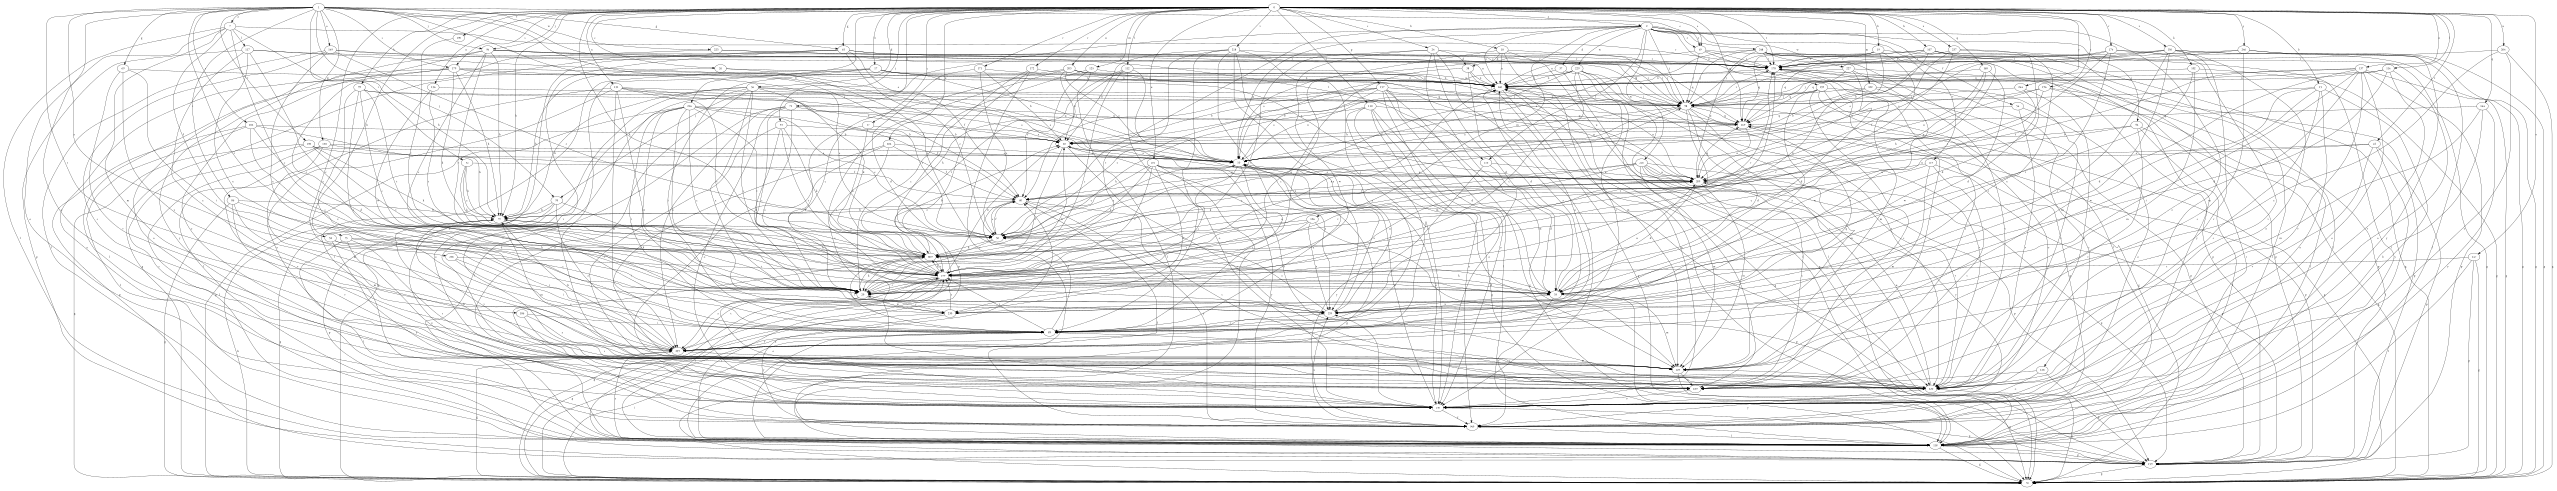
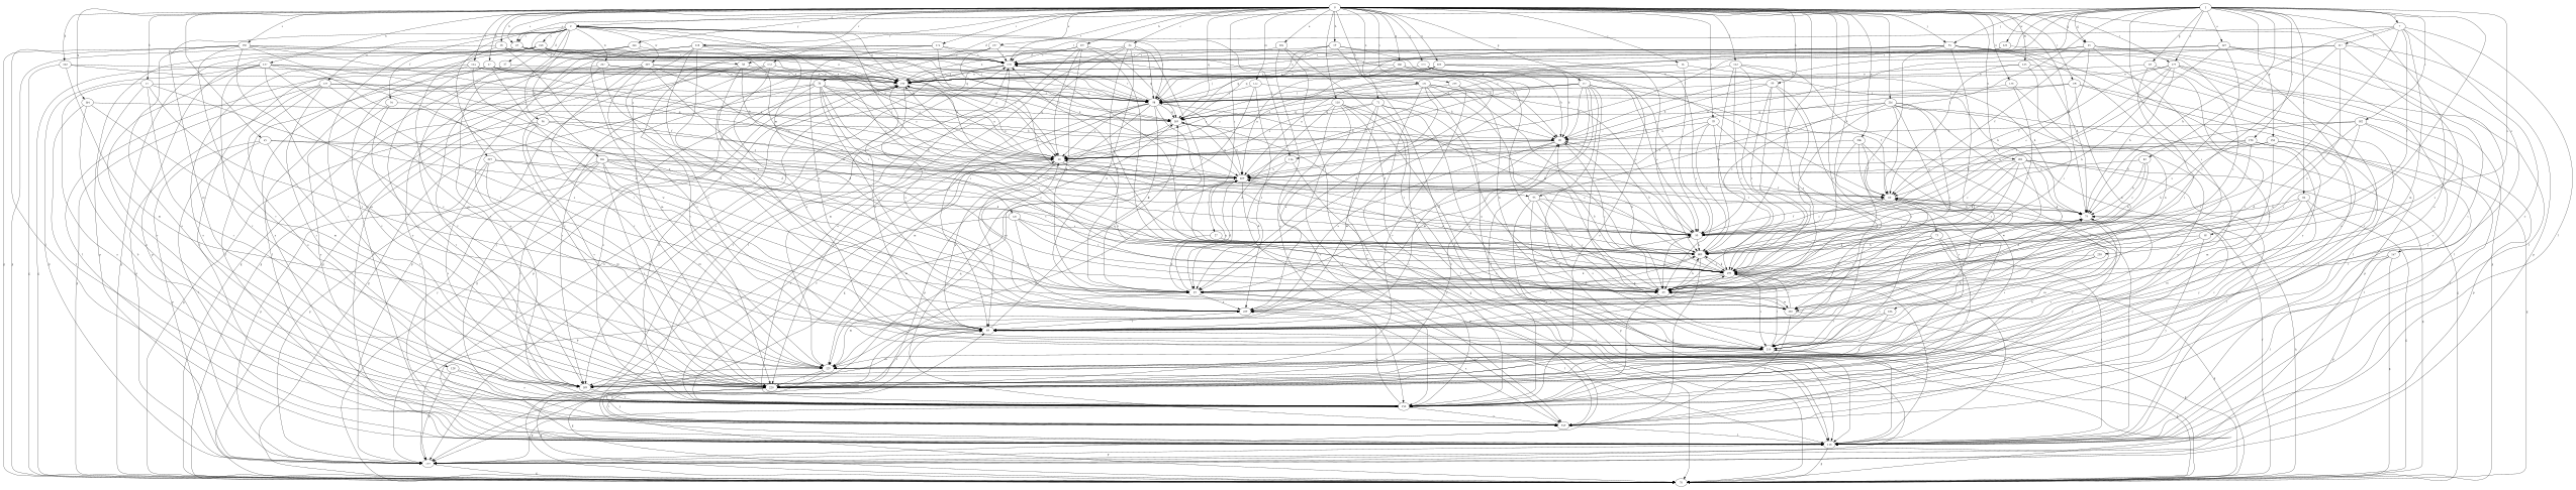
  strict digraph {
    fontname="EB Garamond"
    node [fontname="EB Garamond"]
    edge [fontname="EB Garamond"]
    0
    2
    15
    17
    18
    19
    24
    26
    27
    36
    45
    49
    65
    71
    73
    79
    93
    94
    99
    102
    107
    n22 [label=809]
    110
    112
    114
    122
    125
    131
    136
    137
    147
    157
    164
    168
    169
    171
    172
    174
    178
    179
-   190
    196
    201
    203
    204
    206
    216
    218
    237
    244
    246
    250
    259
    10
    95
    116
    37
    50
    54
    96
    98
    126
    128
    139
    140
    219
    226
    227
    229
    248
    150
    89
    189
    230
    n75 [label=949]
    118
    220
    29
    129
    38
    70
    39
    199
    20
    239
    209
    159
    60
    1
    7
    69
    82
    86
    149
    158
    182
    186
    198
    223
    238
    58
    117
    0 -> 2 [label=a]
    0 -> 15 [label=b]
    0 -> 17 [label=b]
    0 -> 18 [label=b]
    0 -> 19 [label=b]
    0 -> 24 [label=c]
    0 -> 26 [label=c]
    0 -> 27 [label=c]
    0 -> 36 [label=d]
    0 -> 45 [label=e]
    0 -> 49 [label=e]
    0 -> 65 [label=g]
    0 -> 71 [label=h]
    0 -> 73 [label=h]
    0 -> 79 [label=h]
    0 -> 93 [label=j]
    0 -> 94 [label=j]
    0 -> 99 [label=k]
    0 -> 102 [label=k]
    0 -> 107 [label=k]
    0 -> n22 [label=k]
    0 -> 110 [label=l]
    0 -> 112 [label=l]
    0 -> 114 [label=l]
    0 -> 122 [label=m]
    0 -> 125 [label=m]
    0 -> 131 [label=n]
    0 -> 136 [label=n]
    0 -> 137 [label=n]
    0 -> 147 [label=o]
    0 -> 157 [label=p]
    0 -> 164 [label=q]
    0 -> 168 [label=q]
    0 -> 169 [label=q]
    0 -> 171 [label=r]
    0 -> 172 [label=r]
    0 -> 174 [label=r]
    0 -> 178 [label=r]
    0 -> 179 [label=s]
-   0 -> 190 [label=t]
    0 -> 196 [label=t]
    0 -> 201 [label=u]
    0 -> 203 [label=u]
    0 -> 204 [label=u]
    0 -> 206 [label=u]
    0 -> 216 [label=v]
    0 -> 218 [label=v]
    0 -> 237 [label=x]
    0 -> 244 [label=y]
    0 -> 246 [label=y]
    0 -> 250 [label=z]
    0 -> 259 [label=z]
    2 -> 49 [label=e]
    2 -> 10 [label=a]
    2 -> 95 [label=j]
    2 -> 116 [label=l]
    2 -> 37 [label=d]
    2 -> 50 [label=e]
    2 -> 54 [label=f]
    2 -> 96 [label=j]
    2 -> 98 [label=j]
    2 -> 126 [label=m]
    2 -> 128 [label=m]
    2 -> 139 [label=n]
    2 -> 140 [label=n]
    2 -> 219 [label=v]
    2 -> 226 [label=w]
    2 -> 227 [label=w]
    2 -> 229 [label=w]
    2 -> 248 [label=y]
    15 -> 98 [label=j]
    15 -> 150 [label=o]
    15 -> 89 [label=i]
    15 -> 189 [label=s]
    15 -> 230 [label=w]
    15 -> n75 [label=y]
    17 -> 169 [label=q]
    17 -> 10 [label=a]
    17 -> 140 [label=n]
    17 -> 89 [label=i]
    17 -> 118 [label=l]
    17 -> 220 [label=v]
    18 -> 98 [label=j]
    18 -> 140 [label=n]
    18 -> 29 [label=c]
    18 -> 129 [label=m]
    18 -> 38 [label=d]
    18 -> 70 [label=g]
    19 -> n22 [label=k]
    19 -> 169 [label=q]
    19 -> 178 [label=r]
    19 -> 98 [label=j]
    19 -> 118 [label=l]
    19 -> 29 [label=c]
    24 -> 98 [label=j]
    24 -> 150 [label=o]
    24 -> 89 [label=i]
    24 -> 230 [label=w]
    24 -> 38 [label=d]
    24 -> 39 [label=d]
    24 -> 199 [label=t]
    26 -> 79 [label=h]
    26 -> 50 [label=e]
    26 -> 140 [label=n]
    27 -> n22 [label=k]
    27 -> 39 [label=d]
-   27 -> 20 [label=b]
    36 -> 79 [label=h]
    36 -> n22 [label=k]
    36 -> 10 [label=a]
    36 -> 98 [label=j]
    36 -> 150 [label=o]
    36 -> 189 [label=s]
    36 -> 29 [label=c]
    36 -> 70 [label=g]
    36 -> 239 [label=x]
    45 -> 10 [label=a]
    45 -> 118 [label=l]
    45 -> 220 [label=v]
    45 -> 209 [label=u]
    45 -> 159 [label=p]
    49 -> 178 [label=r]
    49 -> 10 [label=a]
    49 -> 98 [label=j]
    49 -> 189 [label=s]
    49 -> 159 [label=p]
    65 -> 178 [label=r]
    65 -> 50 [label=e]
    65 -> 98 [label=j]
    65 -> 150 [label=o]
    65 -> 220 [label=v]
    65 -> 70 [label=g]
    65 -> 60 [label=f]
    71 -> 169 [label=q]
    71 -> 259 [label=z]
    71 -> 10 [label=a]
    71 -> 150 [label=o]
    71 -> 118 [label=l]
    71 -> 29 [label=c]
    71 -> 239 [label=x]
    73 -> n22 [label=k]
    73 -> 150 [label=o]
    73 -> 189 [label=s]
    73 -> 118 [label=l]
    73 -> 29 [label=c]
    79 -> 50 [label=e]
    79 -> 89 [label=i]
    79 -> 220 [label=v]
    79 -> 129 [label=m]
    93 -> n22 [label=k]
    93 -> 220 [label=v]
    93 -> 39 [label=d]
    93 -> 199 [label=t]
    93 -> 20 [label=b]
    94 -> 79 [label=h]
    94 -> 169 [label=q]
    94 -> 178 [label=r]
    94 -> 140 [label=n]
    94 -> 150 [label=o]
    94 -> n75 [label=y]
    94 -> 29 [label=c]
    94 -> 199 [label=t]
    99 -> 259 [label=z]
    99 -> 98 [label=j]
    99 -> 89 [label=i]
    99 -> 29 [label=c]
    99 -> 199 [label=t]
    99 -> 20 [label=b]
    102 -> 140 [label=n]
    102 -> 129 [label=m]
    102 -> 70 [label=g]
    102 -> 199 [label=t]
    107 -> 169 [label=q]
    107 -> 178 [label=r]
    107 -> 10 [label=a]
    107 -> 140 [label=n]
    107 -> 118 [label=l]
    107 -> 29 [label=c]
    107 -> 39 [label=d]
    n22 -> 178 [label=r]
    n22 -> 89 [label=i]
    n22 -> n75 [label=y]
    n22 -> 199 [label=t]
    n22 -> 20 [label=b]
    n22 -> 209 [label=u]
    110 -> n22 [label=k]
    110 -> 169 [label=q]
    110 -> 259 [label=z]
    110 -> 150 [label=o]
    110 -> n75 [label=y]
    110 -> 70 [label=g]
    110 -> 39 [label=d]
    112 -> n22 [label=k]
    112 -> 140 [label=n]
    112 -> 150 [label=o]
    112 -> 29 [label=c]
    112 -> 199 [label=t]
    112 -> 239 [label=x]
    114 -> 98 [label=j]
    114 -> 140 [label=n]
    114 -> 150 [label=o]
    114 -> 220 [label=v]
    114 -> 39 [label=d]
    122 -> 98 [label=j]
    122 -> 220 [label=v]
    122 -> 20 [label=b]
    122 -> 239 [label=x]
    125 -> 140 [label=n]
    125 -> 118 [label=l]
    125 -> 29 [label=c]
    125 -> 60 [label=f]
    131 -> 10 [label=a]
    131 -> 50 [label=e]
    131 -> 98 [label=j]
    131 -> 150 [label=o]
    131 -> 118 [label=l]
    131 -> 29 [label=c]
    131 -> 129 [label=m]
    131 -> 199 [label=t]
    136 -> 98 [label=j]
    136 -> 230 [label=w]
    136 -> 199 [label=t]
    137 -> 259 [label=z]
    137 -> 140 [label=n]
    137 -> 150 [label=o]
    137 -> 89 [label=i]
    137 -> 220 [label=v]
    137 -> 70 [label=g]
    137 -> 39 [label=d]
    137 -> 159 [label=p]
    137 -> 60 [label=f]
    147 -> 118 [label=l]
    147 -> 70 [label=g]
    147 -> 199 [label=t]
    147 -> 159 [label=p]
    157 -> 10 [label=a]
    157 -> 50 [label=e]
    157 -> 98 [label=j]
    157 -> 150 [label=o]
    157 -> 118 [label=l]
    157 -> 129 [label=m]
    157 -> 70 [label=g]
    157 -> 20 [label=b]
    157 -> 209 [label=u]
    157 -> 60 [label=f]
    164 -> 169 [label=q]
    164 -> 150 [label=b]
    164 -> n75 [label=y]
    164 -> 129 [label=m]
    168 -> 79 [label=h]
    168 -> 140 [label=n]
    168 -> 39 [label=d]
    168 -> 209 [label=u]
    169 -> 20 [label=b]
    169 -> 209 [label=u]
    169 -> 159 [label=p]
    171 -> 50 [label=e]
    171 -> 140 [label=n]
    171 -> 39 [label=d]
    171 -> 20 [label=b]
    172 -> 259 [label=z]
    172 -> 140 [label=n]
    172 -> n75 [label=y]
    172 -> 159 [label=p]
    174 -> 178 [label=r]
    174 -> 50 [label=e]
    174 -> 220 [label=v]
    174 -> 70 [label=g]
    174 -> 20 [label=b]
    174 -> 239 [label=x]
    178 -> 140 [label=n]
    178 -> 189 [label=s]
    178 -> 129 [label=m]
    178 -> 159 [label=p]
    179 -> 79 [label=h]
    179 -> n22 [label=k]
    179 -> 50 [label=e]
    179 -> 140 [label=n]
    179 -> 150 [label=o]
    179 -> n75 [label=y]
    179 -> 118 [label=l]
    179 -> 60 [label=f]
-   190 -> 199 [label=t]
    196 -> 98 [label=j]
    196 -> 230 [label=w]
    196 -> 118 [label=l]
    196 -> 209 [label=u]
    196 -> 159 [label=p]
    201 -> n22 [label=k]
    201 -> 50 [label=e]
    201 -> 230 [label=w]
    201 -> n75 [label=y]
    201 -> 118 [label=l]
    201 -> 70 [label=g]
    201 -> 199 [label=t]
    201 -> 209 [label=u]
    203 -> 10 [label=a]
    203 -> 98 [label=j]
    203 -> 140 [label=n]
    203 -> 150 [label=o]
    203 -> 29 [label=c]
    203 -> 20 [label=b]
    203 -> 209 [label=u]
    204 -> 178 [label=r]
    204 -> 259 [label=z]
    204 -> 150 [label=o]
    204 -> 70 [label=g]
    206 -> 259 [label=z]
    206 -> 10 [label=a]
    206 -> 220 [label=v]
    206 -> 199 [label=t]
    206 -> 60 [label=f]
    216 -> 169 [label=q]
    216 -> 50 [label=e]
    216 -> 150 [label=o]
    216 -> 89 [label=i]
    216 -> 230 [label=w]
    216 -> 29 [label=c]
    216 -> 70 [label=g]
    216 -> 199 [label=t]
-   216 -> 239 [label=x]
    216 -> 60 [label=f]
    218 -> 178 [label=r]
    218 -> 259 [label=z]
    218 -> 150 [label=o]
    218 -> 89 [label=i]
    218 -> 129 [label=m]
    218 -> 199 [label=t]
    218 -> 20 [label=b]
    218 -> 239 [label=x]
    237 -> 178 [label=r]
    237 -> 89 [label=i]
    237 -> 70 [label=g]
    237 -> 209 [label=u]
    237 -> 60 [label=f]
    244 -> 98 [label=j]
    244 -> 230 [label=w]
    244 -> 220 [label=v]
    246 -> 178 [label=r]
    246 -> 98 [label=j]
    246 -> 189 [label=s]
    246 -> n75 [label=y]
    246 -> 70 [label=g]
    250 -> 169 [label=q]
    250 -> 178 [label=r]
    250 -> 10 [label=a]
    250 -> 150 [label=o]
    250 -> 89 [label=i]
    250 -> 118 [label=l]
    250 -> 220 [label=v]
    250 -> 129 [label=m]
    250 -> 70 [label=g]
    259 -> 79 [label=h]
    259 -> 129 [label=m]
    259 -> 70 [label=g]
    259 -> 199 [label=t]
    10 -> 140 [label=n]
    10 -> 150 [label=o]
    10 -> 89 [label=i]
    10 -> 29 [label=c]
    10 -> 209 [label=u]
    95 -> 79 [label=h]
    95 -> 259 [label=z]
    95 -> 29 [label=c]
    95 -> 70 [label=g]
    95 -> 159 [label=p]
    116 -> n75 [label=y]
    116 -> 39 [label=d]
    116 -> 209 [label=u]
    37 -> 140 [label=n]
    37 -> 118 [label=l]
    37 -> 220 [label=v]
    50 -> n22 [label=k]
    50 -> 10 [label=a]
    50 -> 98 [label=j]
    50 -> 29 [label=c]
    50 -> 60 [label=f]
    54 -> 169 [label=q]
    54 -> 150 [label=o]
    54 -> 220 [label=v]
    96 -> 118 [label=l]
    96 -> 220 [label=v]
    96 -> 70 [label=g]
    96 -> 20 [label=b]
    96 -> 209 [label=u]
    98 -> 169 [label=q]
    98 -> 178 [label=r]
    98 -> 10 [label=a]
    98 -> 50 [label=e]
    98 -> 220 [label=v]
    98 -> 129 [label=m]
    98 -> 70 [label=g]
    98 -> 39 [label=d]
    98 -> 199 [label=t]
    126 -> 50 [label=e]
    126 -> 29 [label=c]
    126 -> 199 [label=t]
    126 -> 239 [label=x]
    126 -> 159 [label=p]
    128 -> 150 [label=o]
    128 -> 189 [label=s]
    128 -> 159 [label=p]
    139 -> 98 [label=j]
    139 -> 150 [label=o]
    139 -> 189 [label=s]
    139 -> 70 [label=g]
    139 -> 20 [label=b]
    139 -> 239 [label=x]
    139 -> 159 [label=p]
    140 -> 98 [label=j]
    140 -> 70 [label=g]
    140 -> 239 [label=x]
    140 -> 159 [label=p]
    219 -> 50 [label=e]
    219 -> 189 [label=s]
    219 -> 129 [label=m]
    219 -> 209 [label=u]
    219 -> 159 [label=p]
    226 -> n22 [label=k]
    226 -> 50 [label=e]
    226 -> 189 [label=s]
    226 -> n75 [label=y]
    226 -> 220 [label=v]
    226 -> 129 [label=m]
    226 -> 199 [label=t]
    226 -> 209 [label=u]
    226 -> 159 [label=p]
    227 -> 169 [label=q]
    227 -> 140 [label=n]
    227 -> 118 [label=l]
    227 -> 220 [label=v]
    227 -> 39 [label=d]
    229 -> 259 [label=z]
    229 -> 10 [label=a]
    229 -> 140 [label=n]
    229 -> 189 [label=s]
    229 -> 118 [label=l]
    229 -> 220 [label=v]
    229 -> 29 [label=c]
    229 -> 60 [label=f]
    248 -> 178 [label=r]
    248 -> 10 [label=a]
    248 -> 98 [label=j]
    248 -> n75 [label=y]
    248 -> 118 [label=l]
    248 -> 70 [label=g]
    248 -> 209 [label=u]
    248 -> 159 [label=p]
    150 -> 10 [label=a]
    150 -> 140 [label=n]
    150 -> n75 [label=y]
    150 -> 239 [label=x]
    150 -> 159 [label=p]
    89 -> 169 [label=q]
    89 -> 259 [label=z]
    89 -> 10 [label=a]
    89 -> 140 [label=n]
    89 -> 199 [label=t]
    89 -> 159 [label=p]
    89 -> 60 [label=f]
    189 -> 150 [label=o]
    230 -> n75 [label=y]
    230 -> 29 [label=c]
    230 -> 70 [label=g]
    230 -> 199 [label=t]
    n75 -> 169 [label=q]
    n75 -> 178 [label=r]
    n75 -> 118 [label=l]
    n75 -> 239 [label=x]
    118 -> 178 [label=r]
    118 -> 259 [label=z]
    118 -> 140 [label=n]
    118 -> 70 [label=g]
    118 -> 199 [label=t]
    118 -> 159 [label=p]
    118 -> 60 [label=f]
    220 -> 79 [label=h]
    220 -> 89 [label=i]
    220 -> n75 [label=y]
    220 -> 70 [label=g]
    220 -> 20 [label=b]
    220 -> 209 [label=u]
    29 -> n22 [label=k]
    29 -> 150 [label=o]
    29 -> 230 [label=w]
    29 -> 20 [label=b]
    129 -> 189 [label=s]
    129 -> 220 [label=v]
    129 -> 70 [label=g]
    38 -> 140 [label=n]
    38 -> 220 [label=v]
    38 -> 29 [label=c]
    38 -> 39 [label=d]
    70 -> 79 [label=h]
    70 -> 89 [label=i]
    70 -> 60 [label=f]
    39 -> n22 [label=k]
    39 -> n75 [label=y]
    39 -> 118 [label=l]
    39 -> 129 [label=m]
    39 -> 239 [label=x]
    39 -> 209 [label=u]
    199 -> 79 [label=h]
    199 -> n22 [label=k]
    199 -> 178 [label=r]
    199 -> 259 [label=z]
    199 -> 140 [label=n]
    199 -> 118 [label=l]
    199 -> 29 [label=c]
    199 -> 70 [label=g]
    199 -> 39 [label=d]
    199 -> 20 [label=b]
    199 -> 209 [label=u]
    20 -> 10 [label=a]
    20 -> 189 [label=s]
    20 -> 29 [label=c]
    20 -> 239 [label=x]
    239 -> 10 [label=a]
    239 -> 50 [label=e]
    239 -> 89 [label=i]
    209 -> 169 [label=q]
    209 -> 140 [label=n]
    209 -> 129 [label=m]
    209 -> 39 [label=d]
    209 -> 159 [label=p]
    209 -> 60 [label=f]
    159 -> 70 [label=g]
    60 -> 79 [label=h]
    60 -> 50 [label=e]
    60 -> 189 [label=s]
    60 -> n75 [label=y]
    1 -> 49 [label=e]
    1 -> 65 [label=g]
    1 -> 94 [label=j]
    1 -> 179 [label=s]
    1 -> 10 [label=a]
    1 -> 95 [label=j]
    1 -> 116 [label=l]
    1 -> 150 [label=o]
    1 -> 29 [label=c]
    1 -> 20 [label=b]
    1 -> 7 [label=a]
    1 -> 69 [label=g]
    1 -> 82 [label=i]
    1 -> 86 [label=i]
    1 -> 149 [label=o]
    1 -> 158 [label=p]
    1 -> 182 [label=s]
    1 -> 186 [label=s]
    1 -> 198 [label=t]
    1 -> 223 [label=w]
    1 -> 238 [label=x]
    7 -> 79 [label=h]
    7 -> 178 [label=r]
    7 -> 150 [label=o]
    7 -> 118 [label=l]
    7 -> 29 [label=c]
    7 -> 129 [label=m]
    7 -> 58 [label=f]
    7 -> 117 [label=l]
    69 -> 259 [label=z]
    69 -> 140 [label=n]
    69 -> 89 [label=i]
    69 -> 220 [label=v]
    82 -> 79 [label=h]
    82 -> n22 [label=k]
    82 -> 50 [label=e]
    82 -> 209 [label=u]
    86 -> 79 [label=h]
    86 -> 220 [label=v]
    86 -> 129 [label=m]
    86 -> 70 [label=g]
    86 -> 39 [label=d]
    149 -> 169 [label=q]
    149 -> 178 [label=r]
    149 -> 50 [label=e]
    149 -> 189 [label=s]
    149 -> 118 [label=l]
    149 -> 239 [label=x]
    158 -> 10 [label=a]
    158 -> 118 [label=l]
    158 -> 220 [label=v]
    158 -> 129 [label=m]
    158 -> 60 [label=f]
    182 -> 79 [label=h]
    182 -> 118 [label=l]
    182 -> 29 [label=c]
    182 -> 39 [label=d]
    182 -> 20 [label=b]
    182 -> 159 [label=p]
    186 -> 259 [label=z]
    186 -> 89 [label=i]
    186 -> 189 [label=s]
    198 -> n22 [label=k]
    198 -> 10 [label=a]
    198 -> 189 [label=s]
    198 -> 70 [label=g]
    198 -> 199 [label=t]
    198 -> 209 [label=u]
    223 -> 178 [label=r]
    223 -> 98 [label=j]
    223 -> 29 [label=c]
    238 -> 259 [label=z]
    238 -> 89 [label=i]
    238 -> 199 [label=t]
    58 -> n22 [label=k]
    58 -> 89 [label=i]
    58 -> n75 [label=y]
    117 -> 178 [label=r]
    117 -> 259 [label=z]
    117 -> 29 [label=c]
    117 -> 239 [label=x]
    117 -> 209 [label=u]
    117 -> 159 [label=p]
  }
